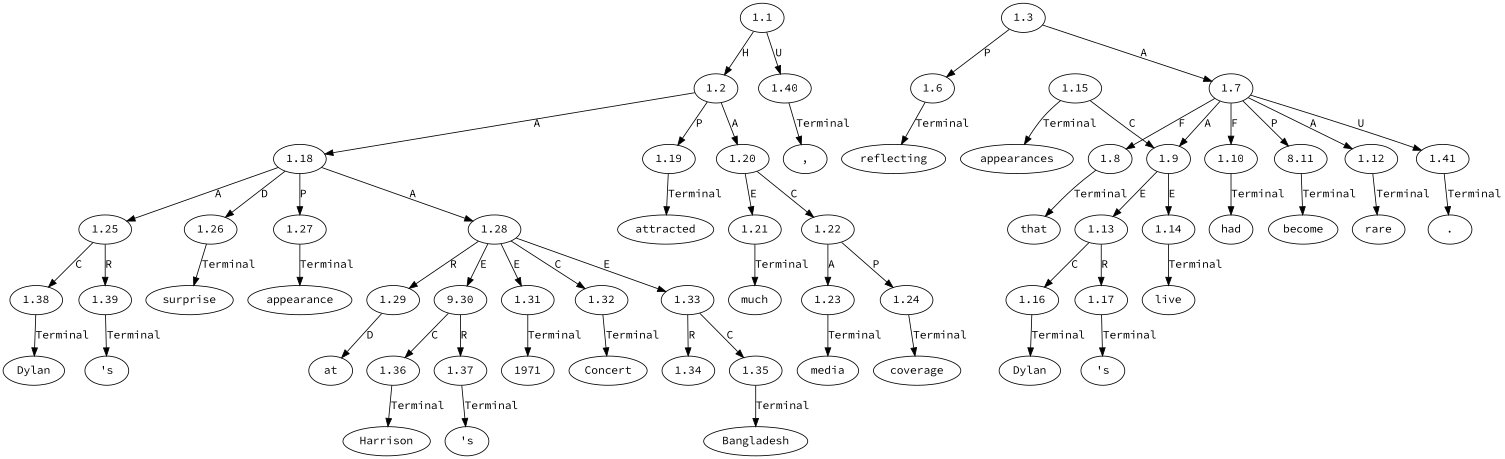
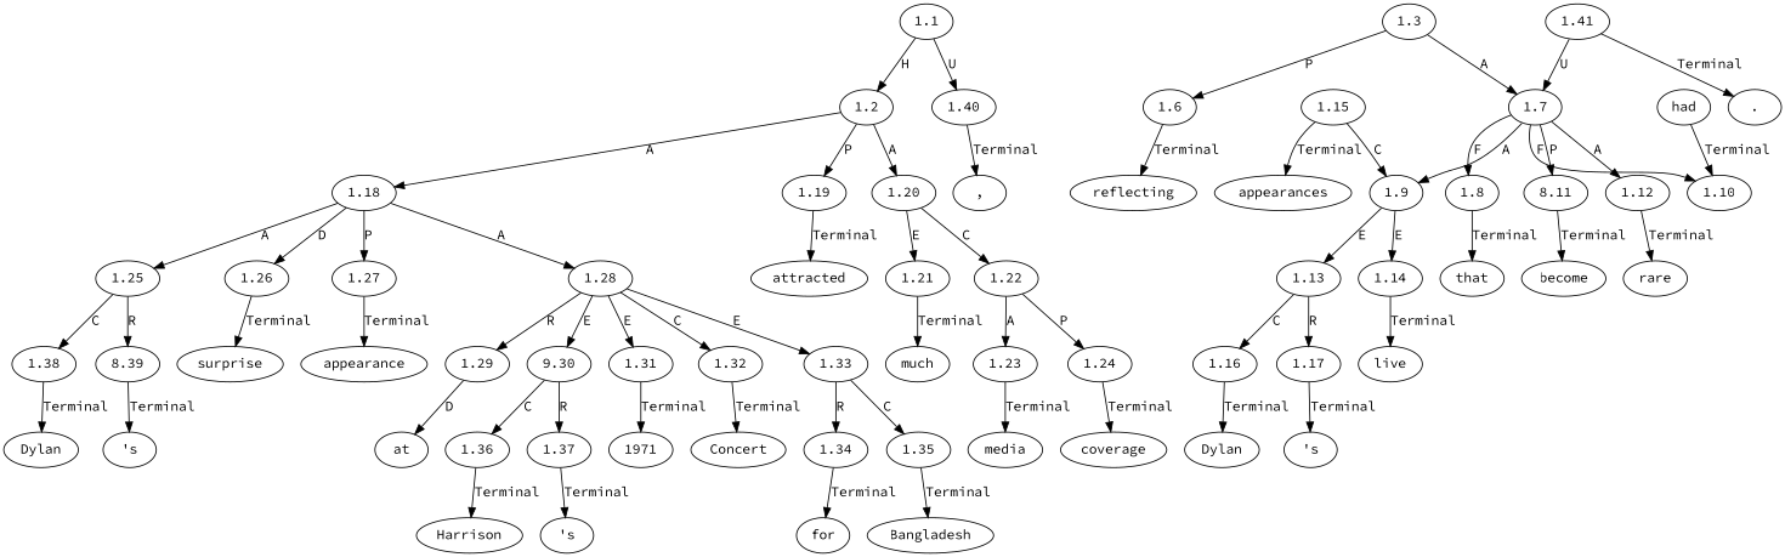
  digraph {
    fontname="Source Code Pro"
    node [fontname="Source Code Pro" ordering=out]
    edge [fontname="Source Code Pro" ordering=out]
    n1 [label=Dylan]
+   n2 [label=for]
    n3 [label=Bangladesh]
    n4 [label=attracted]
    n5 [label=much]
    n6 [label=media]
    n7 [label=coverage]
    n8 [label=","]
    n9 [label=reflecting]
    n10 [label=that]
    n11 [label=Dylan]
    n12 [label="'s"]
    n13 [label="'s"]
    n14 [label=live]
    n15 [label=appearances]
    n16 [label=had]
    n17 [label=become]
    n18 [label=rare]
    n19 [label="."]
    n20 [label=surprise]
    n21 [label=appearance]
    n22 [label=at]
    n23 [label=Harrison]
    n24 [label="'s"]
    n25 [label=1971]
    n26 [label=Concert]
    n27 [label=1.1]
    n28 [label=1.2]
    n29 [label=1.40]
    n30 [label=1.18]
    n31 [label=1.19]
    n32 [label=1.20]
    n33 [label=1.3]
    n34 [label=1.6]
    n35 [label=1.7]
    n36 [label=1.25]
    n37 [label=1.26]
    n38 [label=1.27]
    n39 [label=1.28]
    n40 [label=1.21]
    n41 [label=1.22]
    n42 [label=1.8]
    n43 [label=1.9]
    n44 [label=1.10]
    n45 [label=8.11]
    n46 [label=1.12]
    n47 [label=1.41]
    n48 [label=1.13]
    n49 [label=1.14]
    n50 [label=1.16]
    n51 [label=1.17]
    n52 [label=1.15]
    n53 [label=1.38]
-   n54 [label=1.39]
+   n54 [label=8.39]
    n55 [label=1.29]
    n56 [label=9.30]
    n57 [label=1.31]
    n58 [label=1.32]
    n59 [label=1.33]
    n60 [label=1.23]
    n61 [label=1.24]
    n62 [label=1.36]
    n63 [label=1.37]
    n64 [label=1.34]
    n65 [label=1.35]
    n27 -> n28 [label=H]
    n27 -> n29 [label=U]
    n28 -> n30 [label=A]
    n28 -> n31 [label=P]
    n28 -> n32 [label=A]
    n29 -> n8 [label=Terminal]
    n30 -> n36 [label=A]
    n30 -> n37 [label=D]
    n30 -> n38 [label=P]
    n30 -> n39 [label=A]
    n31 -> n4 [label=Terminal]
    n32 -> n40 [label=E]
    n32 -> n41 [label=C]
    n33 -> n34 [label=P]
    n33 -> n35 [label=A]
    n34 -> n9 [label=Terminal]
    n35 -> n42 [label=F]
    n35 -> n43 [label=A]
    n35 -> n44 [label=F]
    n35 -> n45 [label=P]
    n35 -> n46 [label=A]
-   n35 -> n47 [label=U]
+   n47 -> n35 [label=U]
    n36 -> n53 [label=C]
    n36 -> n54 [label=R]
    n37 -> n20 [label=Terminal]
    n38 -> n21 [label=Terminal]
    n39 -> n55 [label=R]
    n39 -> n56 [label=E]
    n39 -> n57 [label=E]
    n39 -> n58 [label=C]
    n39 -> n59 [label=E]
    n40 -> n5 [label=Terminal]
    n41 -> n60 [label=A]
    n41 -> n61 [label=P]
    n42 -> n10 [label=Terminal]
    n43 -> n48 [label=E]
    n43 -> n49 [label=E]
-   n44 -> n16 [label=Terminal]
+   n16 -> n44 [label=Terminal]
    n45 -> n17 [label=Terminal]
    n46 -> n18 [label=Terminal]
    n47 -> n19 [label=Terminal]
    n48 -> n50 [label=C]
    n48 -> n51 [label=R]
    n49 -> n14 [label=Terminal]
    n50 -> n11 [label=Terminal]
    n51 -> n13 [label=Terminal]
    n52 -> n15 [label=Terminal]
    n52 -> n43 [label=C]
    n53 -> n1 [label=Terminal]
    n54 -> n12 [label=Terminal]
    n55 -> n22 [label=D]
    n56 -> n62 [label=C]
    n56 -> n63 [label=R]
    n57 -> n25 [label=Terminal]
    n58 -> n26 [label=Terminal]
    n59 -> n64 [label=R]
    n59 -> n65 [label=C]
    n60 -> n6 [label=Terminal]
    n61 -> n7 [label=Terminal]
    n62 -> n23 [label=Terminal]
    n63 -> n24 [label=Terminal]
+   n64 -> n2 [label=Terminal]
    n65 -> n3 [label=Terminal]
  }
